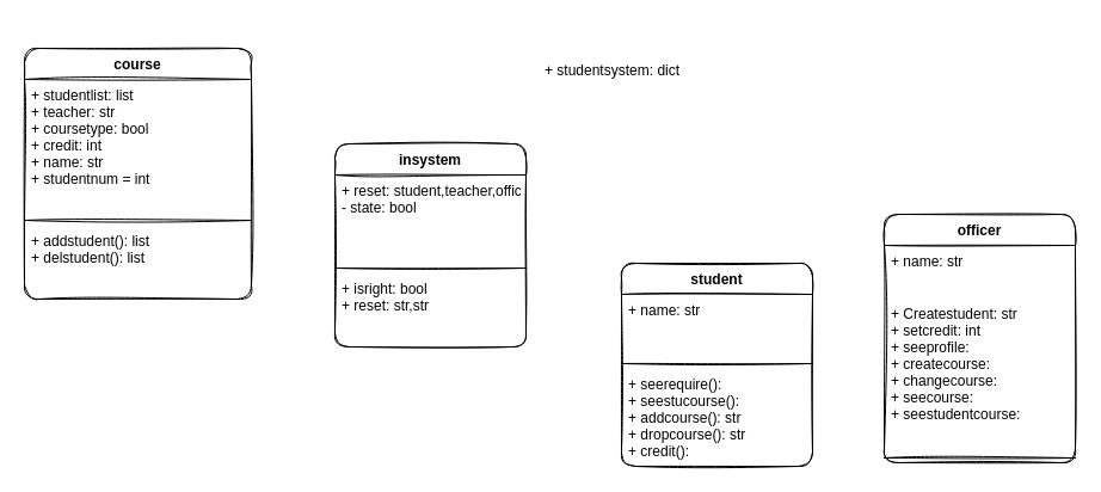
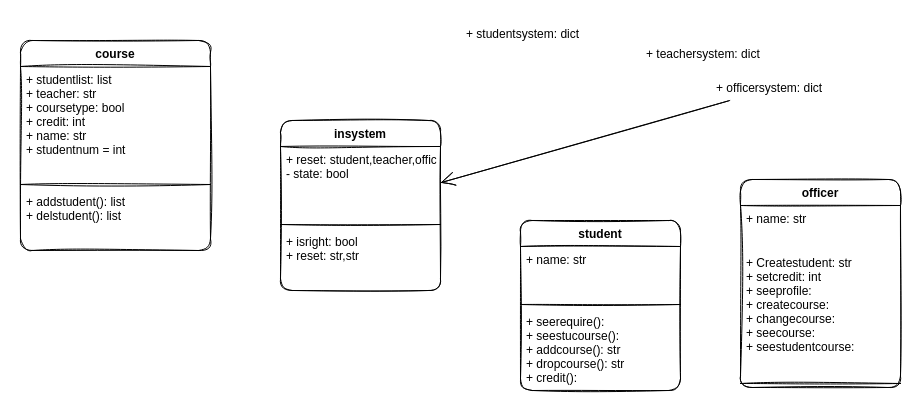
  <mxCell id="0" />
  <mxCell id="1" parent="0" />
  <mxCell id="2" value="course" style="swimlane;fontStyle=1;align=center;verticalAlign=top;childLayout=stackLayout;horizontal=1;startSize=26;horizontalStack=0;resizeParent=1;resizeParentMax=0;resizeLast=0;collapsible=1;marginBottom=0;rounded=1;sketch=1;" parent="1" vertex="1"><mxGeometry x="20" y="40" width="190" height="210" as="geometry" /></mxCell>
  <mxCell id="3" value="+ studentlist: list&#10;+ teacher: str&#10;+ coursetype: bool&#10;+ credit: int&#10;+ name: str&#10;+ studentnum = int" style="text;strokeColor=none;fillColor=none;align=left;verticalAlign=top;spacingLeft=4;spacingRight=4;overflow=hidden;rotatable=0;points=[[0,0.5],[1,0.5]];portConstraint=eastwest;rounded=1;sketch=1;" parent="2" vertex="1"><mxGeometry y="26" width="190" height="114" as="geometry" /></mxCell>
  <mxCell id="4" value="" style="line;strokeWidth=1;fillColor=none;align=left;verticalAlign=middle;spacingTop=-1;spacingLeft=3;spacingRight=3;rotatable=0;labelPosition=right;points=[];portConstraint=eastwest;strokeColor=inherit;rounded=1;sketch=1;" parent="2" vertex="1"><mxGeometry y="140" width="190" height="8" as="geometry" /></mxCell>
  <mxCell id="5" value="+ addstudent(): list&#10;+ delstudent(): list" style="text;strokeColor=none;fillColor=none;align=left;verticalAlign=top;spacingLeft=4;spacingRight=4;overflow=hidden;rotatable=0;points=[[0,0.5],[1,0.5]];portConstraint=eastwest;rounded=1;sketch=1;" parent="2" vertex="1"><mxGeometry y="148" width="190" height="62" as="geometry" /></mxCell>
  <mxCell id="6" value="insystem" style="swimlane;fontStyle=1;align=center;verticalAlign=top;childLayout=stackLayout;horizontal=1;startSize=26;horizontalStack=0;resizeParent=1;resizeParentMax=0;resizeLast=0;collapsible=1;marginBottom=0;rounded=1;sketch=1;" parent="1" vertex="1"><mxGeometry x="280" y="120" width="160" height="170" as="geometry" /></mxCell>
  <mxCell id="7" value="+ reset: student,teacher,officer&#10;- state: bool&#10;" style="text;strokeColor=none;fillColor=none;align=left;verticalAlign=top;spacingLeft=4;spacingRight=4;overflow=hidden;rotatable=0;points=[[0,0.5],[1,0.5]];portConstraint=eastwest;rounded=1;sketch=1;" parent="6" vertex="1"><mxGeometry y="26" width="160" height="74" as="geometry" /></mxCell>
  <mxCell id="8" value="" style="line;strokeWidth=1;fillColor=none;align=left;verticalAlign=middle;spacingTop=-1;spacingLeft=3;spacingRight=3;rotatable=0;labelPosition=right;points=[];portConstraint=eastwest;strokeColor=inherit;rounded=1;sketch=1;" parent="6" vertex="1"><mxGeometry y="100" width="160" height="8" as="geometry" /></mxCell>
  <mxCell id="9" value="+ isright: bool&#10;+ reset: str,str" style="text;strokeColor=none;fillColor=none;align=left;verticalAlign=top;spacingLeft=4;spacingRight=4;overflow=hidden;rotatable=0;points=[[0,0.5],[1,0.5]];portConstraint=eastwest;rounded=1;sketch=1;" parent="6" vertex="1"><mxGeometry y="108" width="160" height="62" as="geometry" /></mxCell>
  <mxCell id="10" value="officer" style="swimlane;fontStyle=1;align=center;verticalAlign=top;childLayout=stackLayout;horizontal=1;startSize=26;horizontalStack=0;resizeParent=1;resizeParentMax=0;resizeLast=0;collapsible=1;marginBottom=0;rounded=1;sketch=1;" parent="1" vertex="1"><mxGeometry x="740" y="179" width="160" height="208" as="geometry" /></mxCell>
  <mxCell id="11" value="+ name: str" style="text;strokeColor=none;fillColor=none;align=left;verticalAlign=top;spacingLeft=4;spacingRight=4;overflow=hidden;rotatable=0;points=[[0,0.5],[1,0.5]];portConstraint=eastwest;rounded=1;sketch=1;" parent="10" vertex="1"><mxGeometry y="26" width="160" height="44" as="geometry" /></mxCell>
  <mxCell id="12" value="+ Createstudent: str&#10;+ setcredit: int&#10;+ seeprofile:&#10;+ createcourse:&#10;+ changecourse:&#10;+ seecourse:&#10;+ seestudentcourse:" style="text;strokeColor=none;fillColor=none;align=left;verticalAlign=top;spacingLeft=4;spacingRight=4;overflow=hidden;rotatable=0;points=[[0,0.5],[1,0.5]];portConstraint=eastwest;rounded=1;sketch=1;" parent="10" vertex="1"><mxGeometry y="70" width="160" height="130" as="geometry" /></mxCell>
  <mxCell id="13" value="" style="line;strokeWidth=1;fillColor=none;align=left;verticalAlign=middle;spacingTop=-1;spacingLeft=3;spacingRight=3;rotatable=0;labelPosition=right;points=[];portConstraint=eastwest;strokeColor=inherit;rounded=1;sketch=1;" parent="10" vertex="1"><mxGeometry y="200" width="160" height="8" as="geometry" /></mxCell>
  <mxCell id="14" value="student" style="swimlane;fontStyle=1;align=center;verticalAlign=top;childLayout=stackLayout;horizontal=1;startSize=26;horizontalStack=0;resizeParent=1;resizeParentMax=0;resizeLast=0;collapsible=1;marginBottom=0;rounded=1;sketch=1;" parent="1" vertex="1"><mxGeometry x="520" y="220" width="160" height="170" as="geometry" /></mxCell>
  <mxCell id="15" value="+ name: str" style="text;strokeColor=none;fillColor=none;align=left;verticalAlign=top;spacingLeft=4;spacingRight=4;overflow=hidden;rotatable=0;points=[[0,0.5],[1,0.5]];portConstraint=eastwest;rounded=1;sketch=1;" parent="14" vertex="1"><mxGeometry y="26" width="160" height="54" as="geometry" /></mxCell>
  <mxCell id="16" value="" style="line;strokeWidth=1;fillColor=none;align=left;verticalAlign=middle;spacingTop=-1;spacingLeft=3;spacingRight=3;rotatable=0;labelPosition=right;points=[];portConstraint=eastwest;strokeColor=inherit;rounded=1;sketch=1;" parent="14" vertex="1"><mxGeometry y="80" width="160" height="8" as="geometry" /></mxCell>
  <mxCell id="17" value="+ seerequire(): &#10;+ seestucourse():&#10;+ addcourse(): str &#10;+ dropcourse(): str&#10;+ credit():" style="text;strokeColor=none;fillColor=none;align=left;verticalAlign=top;spacingLeft=4;spacingRight=4;overflow=hidden;rotatable=0;points=[[0,0.5],[1,0.5]];portConstraint=eastwest;rounded=1;sketch=1;" parent="14" vertex="1"><mxGeometry y="88" width="160" height="82" as="geometry" /></mxCell>
- <mxCell id="18" value="+ studentsystem: dict " style="text;strokeColor=none;fillColor=none;align=left;verticalAlign=top;spacingLeft=4;spacingRight=4;overflow=hidden;rotatable=0;points=[[0,0.5],[1,0.5]];portConstraint=eastwest;rounded=1;sketch=1;" parent="1" vertex="1"><mxGeometry x="450" y="45" width="170" height="26" as="geometry" /></mxCell>
+ <mxCell id="18" value="+ studentsystem: dict " style="text;strokeColor=none;fillColor=none;align=left;verticalAlign=top;spacingLeft=4;spacingRight=4;overflow=hidden;rotatable=0;points=[[0,0.5],[1,0.5]];portConstraint=eastwest;rounded=1;sketch=1;" parent="1" vertex="1"><mxGeometry x="460" y="20" width="170" height="26" as="geometry" /></mxCell>
+ <mxCell id="19" value="+ teachersystem: dict" style="text;strokeColor=none;fillColor=none;align=left;verticalAlign=top;spacingLeft=4;spacingRight=4;overflow=hidden;rotatable=0;points=[[0,0.5],[1,0.5]];portConstraint=eastwest;rounded=1;sketch=1;" parent="1" vertex="1"><mxGeometry x="640" y="40" width="170" height="26" as="geometry" /></mxCell>
+ <mxCell id="20" value="+ officersystem: dict" style="text;strokeColor=none;fillColor=none;align=left;verticalAlign=top;spacingLeft=4;spacingRight=4;overflow=hidden;rotatable=0;points=[[0,0.5],[1,0.5]];portConstraint=eastwest;rounded=1;sketch=1;" parent="1" vertex="1"><mxGeometry x="710" y="74" width="130" height="26" as="geometry" /></mxCell>
+ <mxCell id="21" value="" style="endArrow=open;endFill=1;endSize=12;html=1;rounded=1;sketch=1;curved=1;" parent="1" source="20" target="6" edge="1"><mxGeometry width="160" relative="1" as="geometry"><mxPoint x="550" y="87" as="sourcePoint" /><mxPoint x="550" y="87" as="targetPoint" /></mxGeometry></mxCell>
